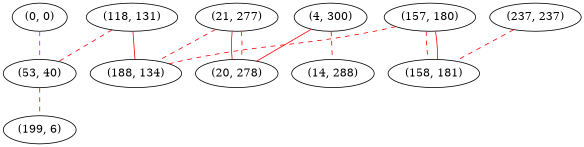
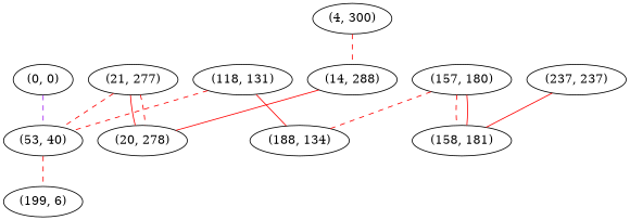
  graph {
    edge [color=red style=dashed weight=1]
    "(118, 131)"
    "(53, 40)"
    n3 [label="(188, 134)"]
    "(199, 6)"
    "(0, 0)"
    "(21, 277)"
    "(20, 278)"
    "(157, 180)"
    n9 [label="(158, 181)"]
    "(237, 237)"
    "(4, 300)"
    "(14, 288)"
    "(118, 131)" -- "(53, 40)"
    "(118, 131)" -- n3 [style=solid]
    "(53, 40)" -- "(199, 6)"
    "(0, 0)" -- "(53, 40)" [color=purple weight=4]
-   "(21, 277)" -- n3
+   "(21, 277)" -- "(53, 40)"
    "(21, 277)" -- "(20, 278)" [style=solid]
    "(21, 277)" -- "(20, 278)"
    "(157, 180)" -- n3
    "(157, 180)" -- n9
    "(157, 180)" -- n9 [style=solid]
-   "(237, 237)" -- n9
+   "(237, 237)" -- n9 [style=solid]
    "(4, 300)" -- "(14, 288)"
-   "(4, 300)" -- "(20, 278)" [style=solid]
+   "(14, 288)" -- "(20, 278)" [style=solid]
  }
